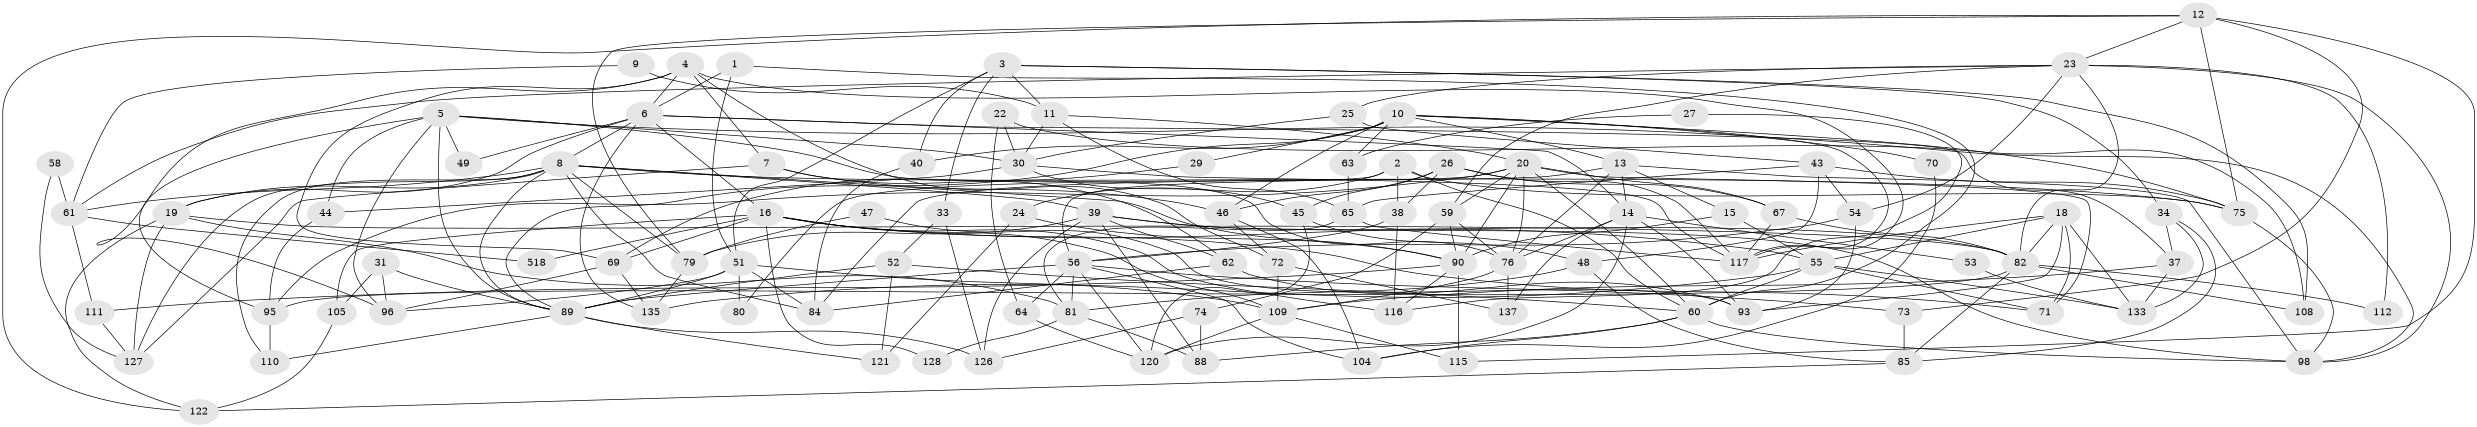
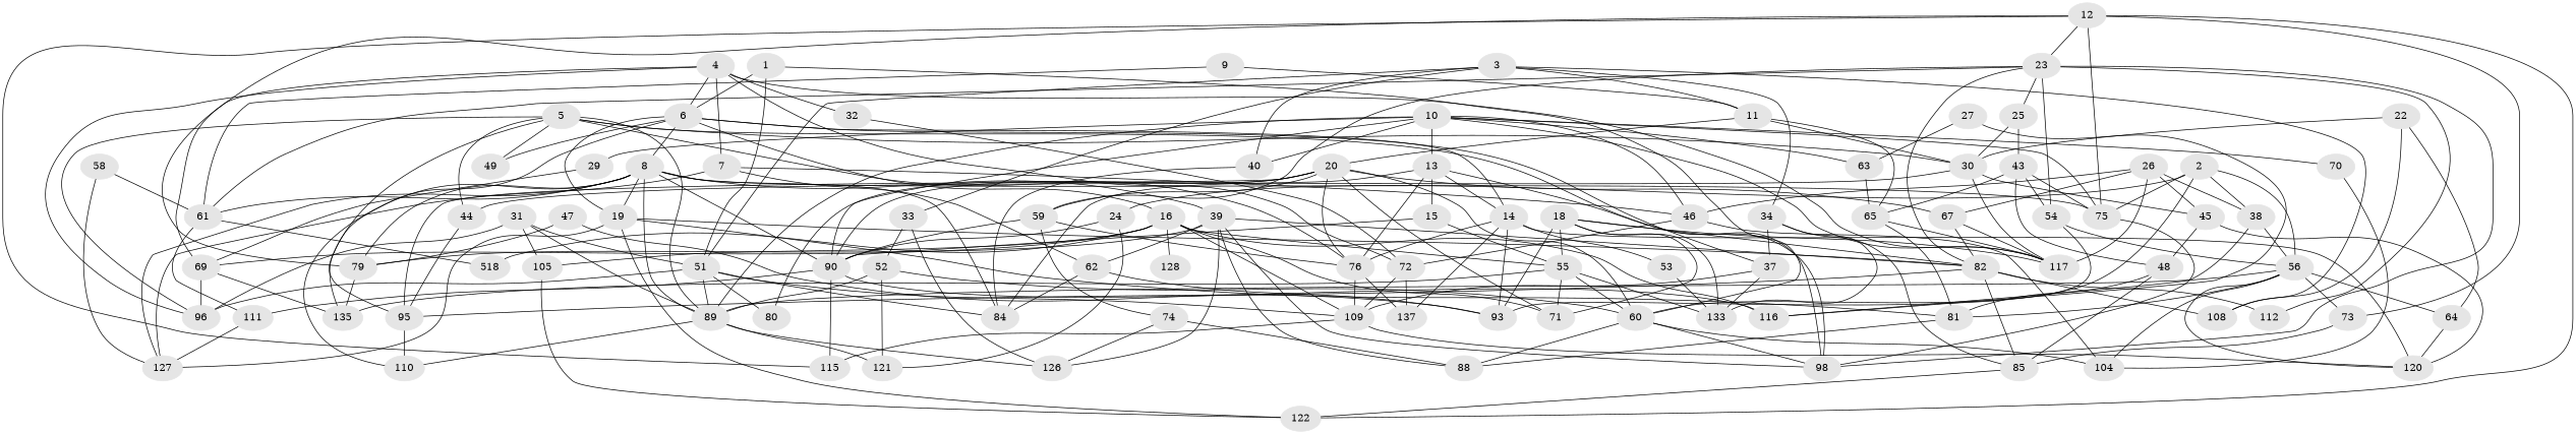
  graph {
    node [color=gray90 style=filled]
    6 [super="+102"]
    49
    8 [super="+17"]
    14 [super="+139"]
    16 [super="+136"]
    19 [super="+57"]
    37 [super="+68"]
    135
    1
    51 [super="+78"]
    60 [super="+94"]
    96
    89 [super="+124"]
    84
    109 [super="+138"]
    80
    98 [super="+107"]
    88
    104
    2 [super="+99"]
    24
    38 [super="+134"]
    56 [super="+141"]
    75 [super="+140"]
    90 [super="+92"]
    121
    116
    73
    120
    81 [super="+130"]
    64
    3 [super="+36"]
    11
    33
    34 [super="+42"]
    40
    108
    30 [super="+100"]
    20 [super="+97"]
    65 [super="+77"]
    52
    126
    133
    85 [super="+129"]
    4 [super="+91"]
    7
+   32
    69 [super="+86"]
    72
    117 [super="+125"]
    46 [super="+66"]
    62
    127
    137
    5 [super="+101"]
    44 [super="+123"]
    76 [super="+113"]
    95
    45
    110
    39 [super="+87"]
    61 [super="+131"]
    79 [super="+119"]
    53
    93
    55 [super="+114"]
    71
    105
    n69 [label=518]
    128
    122
    82 [super="+132"]
    111
    115
    9
    10 [super="+41"]
    13 [super="+106"]
    29
    63
    70
    15 [super="+21"]
    59 [super="+103"]
    67
    12 [super="+28"]
    23 [super="+35"]
    25
    54
    112
    18 [super="+83"]
    74
    22
    43
    48
    26 [super="+50"]
    27
    31
    47
    58
    6 -- 49
    6 -- 8
    6 -- 14
    6 -- 16
    6 -- 19
    6 -- 37
    6 -- 135
    8 -- 19
    8 -- 89
    8 -- 84
    8 -- 75
    8 -- 90
    8 -- 127
    8 -- 110
    8 -- 39
    8 -- 61
    8 -- 79
    14 -- 120
    14 -- 137
    14 -- 76
    14 -- 53
    14 -- 93
    16 -- 109
    16 -- 116
    16 -- 69
    16 -- 55
    16 -- 71
    16 -- 105
    16 -- n69
    16 -- 128
    19 -- 81
    19 -- 127
    19 -- 122
    19 -- 82
    37 -- 109
    37 -- 133
    1 -- 6
    1 -- 51
    1 -- 60
    51 -- 96
    51 -- 89
    51 -- 84
    51 -- 109
    51 -- 80
    60 -- 98
    60 -- 88
    60 -- 104
    89 -- 121
    89 -- 126
    89 -- 110
    109 -- 120
    109 -- 115
    2 -- 60
    2 -- 24
    2 -- 38
    2 -- 56
    2 -- 75
    24 -- 90
    24 -- 121
    38 -- 56
    38 -- 116
    56 -- 89
    56 -- 104
    56 -- 73
    56 -- 120
    56 -- 81
    56 -- 64
    75 -- 98
    90 -- 116
    90 -- 111
    90 -- 115
    73 -- 85
    81 -- 88
-   81 -- 128
    64 -- 120
    3 -- 51
    3 -- 11
    3 -- 33
    3 -- 34
    3 -- 40
    3 -- 108
    11 -- 30
    11 -- 20
    11 -- 65
    33 -- 52
    33 -- 126
    34 -- 37
    34 -- 133
    34 -- 85
    40 -- 84
    30 -- 117
    30 -- 44
    30 -- 45
    20 -- 60
    20 -- 80
    20 -- 90
    20 -- 76
    20 -- 95
    20 -- 71
    20 -- 59
    20 -- 67
    65 -- 81
    65 -- 117
    52 -- 60
    52 -- 89
    52 -- 121
    85 -- 122
    4 -- 6
    4 -- 96
    4 -- 7
+   4 -- 32
    4 -- 69
    4 -- 72
    4 -- 117
    7 -- 46
    7 -- 62
    7 -- 127
+   32 -- 72
    69 -- 135
    69 -- 96
    72 -- 109
    72 -- 137
    46 -- 104
    46 -- 72
    62 -- 84
    62 -- 93
    5 -- 49
    5 -- 96
    5 -- 89
    5 -- 98
    5 -- 30
    5 -- 44
    5 -- 76
    5 -- 95
    44 -- 95
    76 -- 109
    76 -- 137
    95 -- 110
    45 -- 120
    45 -- 48
    39 -- 98
    39 -- 88
    39 -- 126
    39 -- 62
    39 -- 79
    39 -- 82
    61 -- n69
    61 -- 111
    79 -- 135
    53 -- 133
    55 -- 135
    55 -- 60
    55 -- 133
    55 -- 71
    105 -- 122
    82 -- 108
    82 -- 85
    82 -- 95
    82 -- 112
    111 -- 127
    9 -- 11
    9 -- 61
    10 -- 89
    10 -- 75
+   10 -- 90 [weight=2]
    10 -- 40
    10 -- 117
    10 -- 46
    10 -- 13
    10 -- 29
    10 -- 63
    10 -- 70
    13 -- 14
    13 -- 84
    13 -- 98
    13 -- 76
    13 -- 15
    29 -- 69
    63 -- 65
    70 -- 104
    15 -- 90
    15 -- 55
    59 -- 90
    59 -- 76
    59 -- 74
    67 -- 117
    67 -- 82
    12 -- 75
    12 -- 73
    12 -- 79
    12 -- 122
    12 -- 115
    12 -- 23
    23 -- 98
    23 -- 61
    23 -- 82
    23 -- 59
    23 -- 25
    23 -- 54
    23 -- 112
    25 -- 30
    25 -- 43
    54 -- 56
    54 -- 93
    18 -- 133
    18 -- 117
    18 -- 93
    18 -- 55
    18 -- 71
    18 -- 82
    74 -- 88
    74 -- 126
    22 -- 64
    22 -- 108
    22 -- 30
    43 -- 75
    43 -- 65
    43 -- 54
    43 -- 48
    48 -- 81
    48 -- 85
    26 -- 38
    26 -- 117
    26 -- 46
    26 -- 45
    26 -- 67
    27 -- 116
    27 -- 63
+   31 -- 51
    31 -- 96
    31 -- 89
    31 -- 105
    47 -- 79
    47 -- 93
    58 -- 127
    58 -- 61
  }
